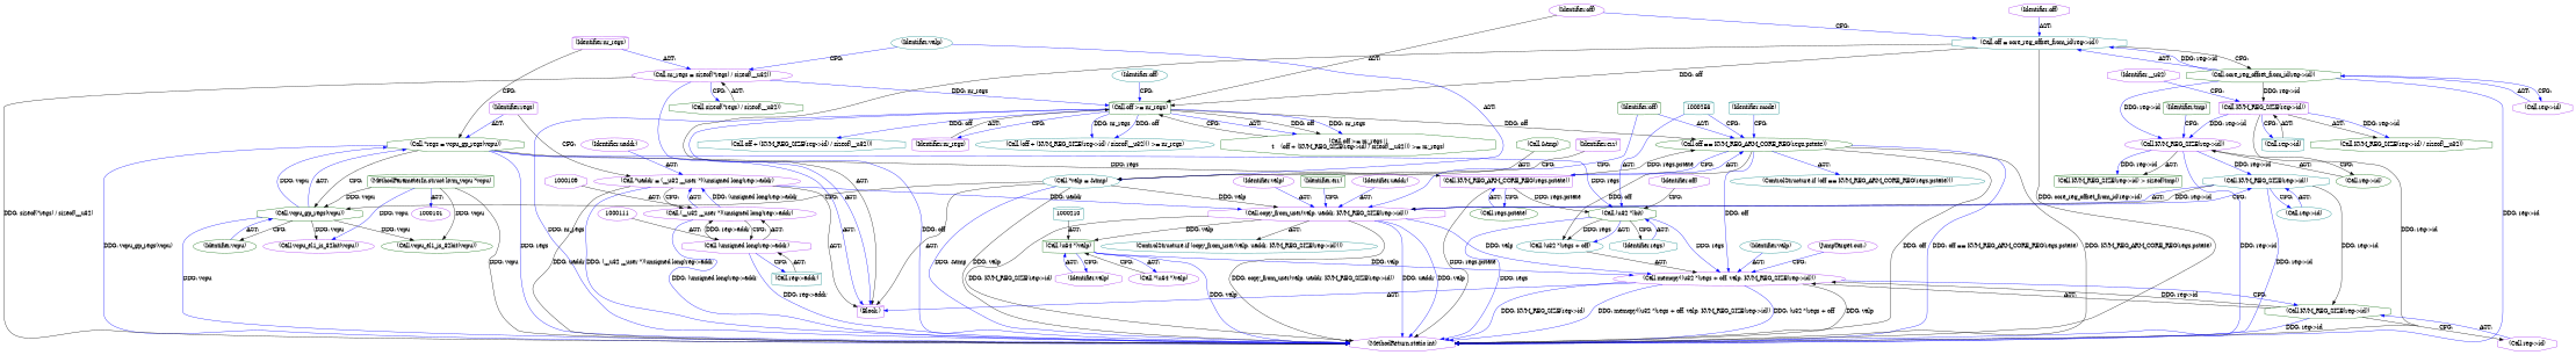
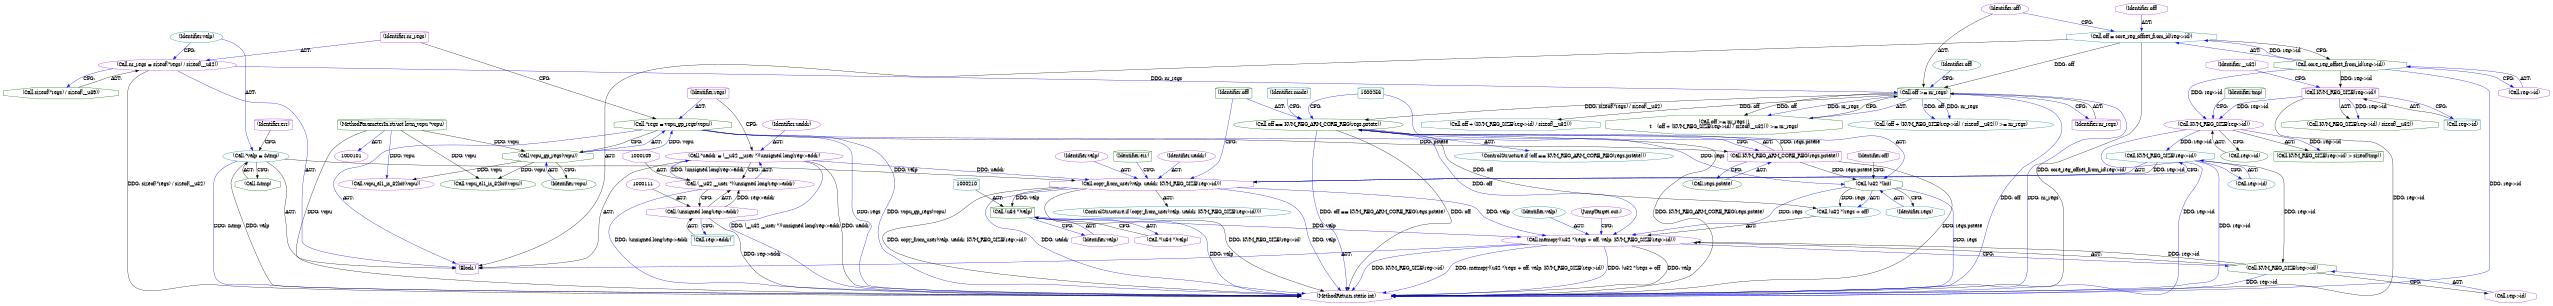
  digraph {
    node [color=purple shape=ellipse]
    edge [color=blue]
    n1 [label="(Call,memcpy((u32 *)regs + off, valp, KVM_REG_SIZE(reg->id)))"]
    n2 [color=darkgreen label="(Call,KVM_REG_SIZE(reg->id))" shape=octagon]
    n3 [label="(MethodReturn,static int)" shape=octagon]
    n4 [label="(Block,)" shape=cylinder]
    n5 [label="(Call,reg->id)" shape=octagon]
    n6 [color=darkgreen label="(Call,(u32 *)bit)" shape=octagon]
    n7 [color=teal label="(Call,(u32 *)regs + off)"]
    n8 [color=teal label="(Identifier,regs)" shape=octagon]
    n9 [color=darkgreen label="(Call,*regs = vcpu_gp_regs(vcpu))" shape=octagon]
    n10 [color=darkgreen label="(Call,vcpu_gp_regs(vcpu))" shape=octagon]
    n11 [label="(Call,KVM_REG_ARM_CORE_REG(regs.pstate))" shape=cylinder]
    n12 [color=darkgreen label="(Identifier,vcpu)"]
    n13 [color=darkgreen label="(Call,vcpu_el1_is_32bit(vcpu))"]
    n14 [label="(Call,vcpu_el1_is_32bit(vcpu))"]
    n15 [color=darkgreen label="(Call,off == KVM_REG_ARM_CORE_REG(regs.pstate))"]
    n16 [color=darkgreen label="(Call,regs.pstate)"]
    n17 [color=darkgreen label="(MethodParameterIn,struct kvm_vcpu *vcpu)" shape=cylinder]
    1000101
    n19 [color=teal label="(ControlStructure,if (off == KVM_REG_ARM_CORE_REG(regs.pstate)))"]
    n20 [color=darkgreen label="(Call,off >= nr_regs)" shape=cylinder]
    n21 [color=darkgreen label="(Call,off >= nr_regs ||\n\t    (off + (KVM_REG_SIZE(reg->id) / sizeof(__u32))) >= nr_regs)" shape=octagon]
    n22 [label="(Identifier,nr_regs)" shape=cylinder]
    n23 [color=teal label="(Call,off + (KVM_REG_SIZE(reg->id) / sizeof(__u32)))" shape=octagon]
    n24 [color=teal label="(Call,(off + (KVM_REG_SIZE(reg->id) / sizeof(__u32))) >= nr_regs)"]
    n25 [color=teal label="(Call,off = core_reg_offset_from_id(reg->id))" shape=octagon]
    n26 [color=darkgreen label="(Call,core_reg_offset_from_id(reg->id))" shape=octagon]
    n27 [label="(Call,KVM_REG_SIZE(reg->id))"]
    n28 [label="(Call,KVM_REG_SIZE(reg->id))" shape=cylinder]
    n29 [label="(Call,reg->id)" shape=octagon]
    n30 [color=teal label="(Call,KVM_REG_SIZE(reg->id))" shape=octagon]
    n31 [color=darkgreen label="(Call,KVM_REG_SIZE(reg->id) > sizeof(tmp))" shape=cylinder]
    n32 [color=darkgreen label="(Call,reg->id)"]
    n33 [color=teal label="(Call,reg->id)" shape=cylinder]
    n34 [color=darkgreen label="(Call,KVM_REG_SIZE(reg->id) / sizeof(__u32))" shape=octagon]
    n35 [label="(Call,nr_regs = sizeof(*regs) / sizeof(__u32))"]
-   n36 [color=darkgreen label="(Call,sizeof(*regs) / sizeof(__u32))" shape=octagon]
+   n36 [color=darkgreen label="(Call,sizeof(*regs) / sizeof(__u39))" shape=octagon]
    n37 [label="(Call,copy_from_user(valp, uaddr, KVM_REG_SIZE(reg->id)))" shape=octagon]
    n38 [color=darkgreen label="(Call,(u64 *)valp)" shape=cylinder]
    n39 [color=teal label="(ControlStructure,if (copy_from_user(valp, uaddr, KVM_REG_SIZE(reg->id))))"]
    n40 [color=teal label="(Call,reg->id)"]
    n41 [label="(Identifier,valp)" shape=octagon]
-   n42 [label="(Call,*(u64 *)valp)"]
+   n42 [label="(Call,*(u64 *)valp)" shape=octagon]
    n43 [color=teal label="(Call,*valp = &tmp)"]
    n44 [color=darkgreen label="(Call,&tmp)" shape=octagon]
    n45 [label="(Call,*uaddr = (__u32 __user *)(unsigned long)reg->addr)"]
    n46 [label="(Call,(__u32 __user *)(unsigned long)reg->addr)"]
    n47 [label="(Call,(unsigned long)reg->addr)" shape=octagon]
    n48 [color=teal label="(Call,reg->addr)" shape=cylinder]
    n49 [label="(Identifier,off)"]
    n50 [label="(JumpTarget,out:)"]
    n51 [label="(Identifier,__u32)" shape=octagon]
    n52 [label="(Identifier,off)" shape=octagon]
    n53 [color=teal label="(Identifier,valp)"]
    n54 [label="(Identifier,nr_regs)" shape=cylinder]
    n55 [color=teal label="(Identifier,mode)" shape=cylinder]
    n56 [label="(Identifier,regs)" shape=cylinder]
    n57 [label="(Identifier,off)" shape=octagon]
    n58 [label="(Identifier,uaddr)"]
    n59 [color=darkgreen label="(Identifier,off)" shape=cylinder]
    n60 [label="(Identifier,valp)"]
    n61 [color=darkgreen label="(Identifier,err)" shape=cylinder]
    n62 [label="(Identifier,uaddr)"]
    n63 [color=teal label="(Identifier,valp)"]
    n64 [color=darkgreen label="(Identifier,tmp)" shape=cylinder]
    n65 [label="(Identifier,err)" shape=cylinder]
    n66 [color=teal label="(Identifier,off)"]
    1000256 [color=teal shape=cylinder]
    1000109 [shape=octagon]
    1000111
    1000210 [color=teal shape=cylinder]
    n1 -> n2 [label="CFG: "]
    n1 -> n3 [color=black label="DDG: valp"]
    n1 -> n3 [label="DDG: KVM_REG_SIZE(reg->id)"]
    n1 -> n3 [label="DDG: memcpy((u32 *)regs + off, valp, KVM_REG_SIZE(reg->id))"]
    n1 -> n3 [label="DDG: (u32 *)regs + off"]
    n1 -> n4 [label="AST: "]
    n2 -> n1 [color=black label="AST: "]
    n2 -> n1 [color=black label="DDG: reg->id"]
    n2 -> n3 [label="DDG: reg->id"]
    n2 -> n5 [color=black label="CFG: "]
    n5 -> n2 [label="AST: "]
    n6 -> n1 [label="DDG: regs"]
    n6 -> n3 [label="DDG: regs"]
    n6 -> n7 [label="AST: "]
    n6 -> n7 [color=black label="DDG: regs"]
    n6 -> n8 [color=black label="CFG: "]
    n7 -> n1 [color=black label="AST: "]
    n8 -> n6 [label="AST: "]
    n9 -> n3 [label="DDG: regs"]
    n9 -> n3 [label="DDG: vcpu_gp_regs(vcpu)"]
    n9 -> n4 [label="AST: "]
    n9 -> n6 [label="DDG: regs"]
    n9 -> n10 [color=black label="CFG: "]
-   n9 -> n11 [color=black label="DDG: regs"]
-   n10 -> n3 [label="DDG: vcpu"]
+   n9 -> n11 [color=black label="DDG: pstate"]
    n10 -> n9 [label="AST: "]
    n10 -> n9 [label="DDG: vcpu"]
    n10 -> n12 [color=black label="CFG: "]
    n10 -> n13 [color=black label="DDG: vcpu"]
    n10 -> n14 [color=black label="DDG: vcpu"]
    n11 -> n3 [color=black label="DDG: regs.pstate"]
    n11 -> n6 [color=black label="DDG: regs.pstate"]
    n11 -> n15 [label="AST: "]
    n11 -> n15 [color=black label="DDG: regs.pstate"]
    n11 -> n16 [label="CFG: "]
    n12 -> n10 [label="AST: "]
    n15 -> n1 [label="DDG: off"]
    n15 -> n3 [label="DDG: off == KVM_REG_ARM_CORE_REG(regs.pstate)"]
    n15 -> n3 [color=black label="DDG: KVM_REG_ARM_CORE_REG(regs.pstate)"]
    n15 -> n3 [color=black label="DDG: off"]
    n15 -> n7 [color=black label="DDG: off"]
    n15 -> n11 [label="CFG: "]
    n15 -> n19 [label="AST: "]
    n16 -> n11 [label="AST: "]
    n17 -> n3 [color=black label="DDG: vcpu"]
    n17 -> n10 [color=black label="DDG: vcpu"]
    n17 -> n13 [color=black label="DDG: vcpu"]
    n17 -> n14 [label="DDG: vcpu"]
    n17 -> 1000101 [label="AST: "]
    n20 -> n3 [label="DDG: off"]
    n20 -> n3 [label="DDG: nr_regs"]
-   n20 -> n15 [color=black label="DDG: off"]
+   n20 -> n15 [color=black label="DDG: sizeof(*regs) / sizeof(__u32)"]
    n20 -> n21 [label="AST: "]
    n20 -> n21 [color=black label="DDG: off"]
    n20 -> n21 [label="DDG: nr_regs"]
    n20 -> n22 [label="CFG: "]
-   n20 -> n23 [label="DDG: off"]
+   n20 -> n23 [color=black label="DDG: off"]
    n20 -> n24 [label="DDG: off"]
    n20 -> n24 [label="DDG: nr_regs"]
    n21 -> n20 [color=black label="CFG: "]
    n22 -> n20 [color=black label="AST: "]
    n25 -> n3 [color=black label="DDG: core_reg_offset_from_id(reg->id)"]
    n25 -> n4 [color=black label="AST: "]
    n25 -> n20 [color=black label="DDG: off"]
    n25 -> n26 [color=black label="CFG: "]
    n26 -> n3 [label="DDG: reg->id"]
    n26 -> n25 [label="AST: "]
    n26 -> n25 [label="DDG: reg->id"]
    n26 -> n27 [label="DDG: reg->id"]
    n26 -> n28 [color=black label="DDG: reg->id"]
    n26 -> n29 [label="CFG: "]
    n27 -> n3 [label="DDG: reg->id"]
    n27 -> n30 [label="DDG: reg->id"]
    n27 -> n31 [color=black label="AST: "]
    n27 -> n31 [label="DDG: reg->id"]
    n27 -> n32 [color=black label="CFG: "]
    n28 -> n3 [color=black label="DDG: reg->id"]
    n28 -> n27 [label="DDG: reg->id"]
    n28 -> n33 [label="CFG: "]
    n28 -> n34 [color=black label="AST: "]
    n28 -> n34 [label="DDG: reg->id"]
    n29 -> n26 [label="AST: "]
    n30 -> n2 [color=black label="DDG: reg->id"]
    n30 -> n3 [label="DDG: reg->id"]
    n30 -> n37 [label="AST: "]
    n30 -> n37 [color=black label="DDG: reg->id"]
    n30 -> n40 [label="CFG: "]
    n32 -> n27 [color=black label="AST: "]
    n33 -> n28 [color=black label="AST: "]
    n35 -> n3 [color=black label="DDG: sizeof(*regs) / sizeof(__u32)"]
    n35 -> n4 [label="AST: "]
    n35 -> n20 [label="DDG: nr_regs"]
    n35 -> n36 [label="CFG: "]
    n36 -> n35 [color=black label="AST: "]
    n37 -> n1 [label="DDG: valp"]
    n37 -> n3 [label="DDG: uaddr"]
    n37 -> n3 [color=black label="DDG: KVM_REG_SIZE(reg->id)"]
    n37 -> n3 [label="DDG: valp"]
    n37 -> n3 [color=black label="DDG: copy_from_user(valp, uaddr, KVM_REG_SIZE(reg->id))"]
    n37 -> n30 [label="CFG: "]
    n37 -> n38 [color=black label="DDG: valp"]
    n37 -> n39 [color=black label="AST: "]
    n38 -> n1 [label="DDG: valp"]
    n38 -> n3 [label="DDG: valp"]
    n38 -> n41 [label="CFG: "]
    n38 -> n42 [label="AST: "]
    n40 -> n30 [label="AST: "]
    n41 -> n38 [label="AST: "]
    n42 -> n38 [color=black label="CFG: "]
    n43 -> n3 [color=black label="DDG: valp"]
    n43 -> n3 [label="DDG: &tmp"]
    n43 -> n4 [color=black label="AST: "]
    n43 -> n37 [color=black label="DDG: valp"]
-   n43 -> n10 [color=black label="CFG: "]
+   n43 -> n44 [color=black label="CFG: "]
    n44 -> n43 [color=black label="AST: "]
    n45 -> n3 [label="DDG: (__u32 __user *)(unsigned long)reg->addr"]
    n45 -> n3 [color=black label="DDG: uaddr"]
    n45 -> n4 [color=black label="AST: "]
    n45 -> n37 [label="DDG: uaddr"]
    n45 -> n46 [color=black label="CFG: "]
    n46 -> n3 [label="DDG: (unsigned long)reg->addr"]
    n46 -> n45 [label="AST: "]
    n46 -> n45 [label="DDG: (unsigned long)reg->addr"]
    n46 -> n47 [color=black label="CFG: "]
-   n47 -> n3 [label="DDG: reg->addr"]
+   n47 -> n3 [color=black label="DDG: reg->addr"]
    n47 -> n46 [color=black label="AST: "]
    n47 -> n46 [color=black label="DDG: reg->addr"]
    n47 -> n48 [label="CFG: "]
    n48 -> n47 [color=black label="AST: "]
    n49 -> n20 [color=black label="AST: "]
    n49 -> n25 [label="CFG: "]
    n50 -> n1 [label="CFG: "]
    n51 -> n28 [label="CFG: "]
    n52 -> n6 [color=black label="CFG: "]
    n53 -> n35 [label="CFG: "]
    n53 -> n43 [label="AST: "]
    n54 -> n9 [color=black label="CFG: "]
    n54 -> n35 [label="AST: "]
    n55 -> n15 [label="CFG: "]
    n56 -> n9 [label="AST: "]
    n56 -> n45 [color=black label="CFG: "]
    n57 -> n25 [label="AST: "]
    n58 -> n37 [label="AST: "]
    n59 -> n15 [label="AST: "]
    n59 -> n37 [label="CFG: "]
    n60 -> n37 [label="AST: "]
    n61 -> n37 [label="CFG: "]
    n62 -> n45 [label="AST: "]
    n63 -> n1 [label="AST: "]
    n64 -> n27 [label="CFG: "]
    n65 -> n43 [color=black label="CFG: "]
    n66 -> n20 [label="CFG: "]
    1000256 -> n6 [label="AST: "]
    1000256 -> n15 [label="CFG: "]
    1000109 -> n46 [color=black label="AST: "]
    1000111 -> n47 [color=black label="AST: "]
    1000210 -> n38 [color=black label="AST: "]
  }
